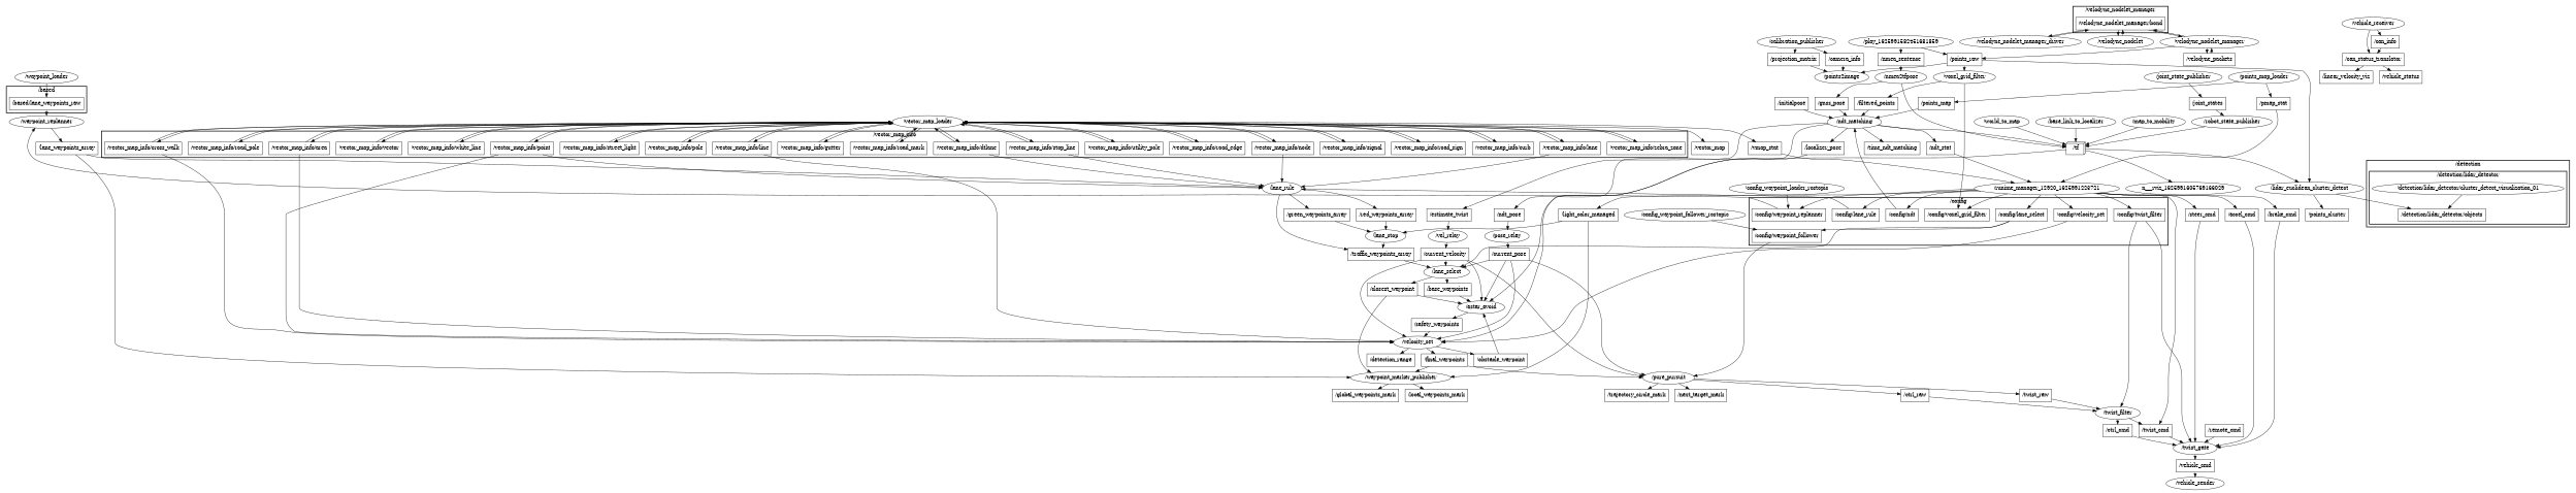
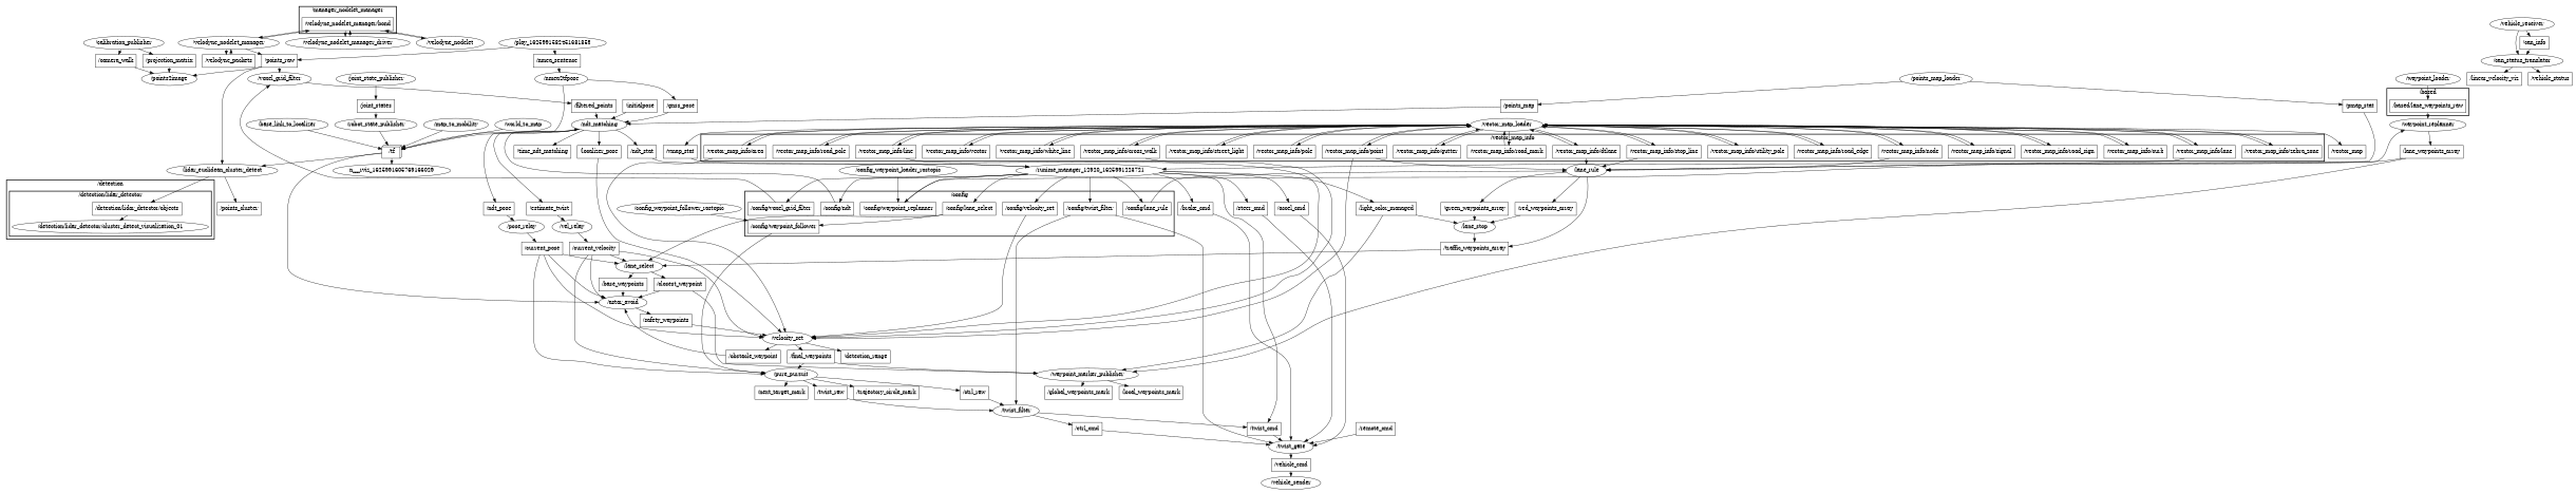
  digraph {
    compound=True
    rank=same
    rankdir=TB
    ranksep=0.2
    node [shape=box]
    edge [penwidth=1]
    n1 [height=0.5 label="/config/twist_filter" width=1.6389]
    n2 [height=0.5 label="/config/lane_select" width=1.6528]
    n3 [height=0.5 label="/config/lane_rule" width=1.5139]
    n4 [height=0.5 label="/config/waypoint_follower" width=2.2361]
    n5 [height=0.5 label="/config/voxel_grid_filter" width=2.0833]
    n6 [height=0.5 label="/config/ndt" width=1.0556]
    n7 [height=0.5 label="/config/velocity_set" width=1.7222]
    n8 [height=0.5 label="/config/waypoint_replanner" width=2.3194]
    n9 [height=0.5 label="/vector_map_info/zebra_zone" width=2.4861]
    n10 [height=0.5 label="/vector_map_info/dtlane" width=2.0833]
    n11 [height=0.5 label="/vector_map_info/curb" width=1.9583]
    n12 [height=0.5 label="/vector_map_info/road_sign" width=2.3611]
    n13 [height=0.5 label="/vector_map_info/signal" width=2.0694]
    n14 [height=0.5 label="/vector_map_info/lane" width=1.9444]
    n15 [height=0.5 label="/vector_map_info/road_edge" width=2.4028]
    n16 [height=0.5 label="/vector_map_info/utility_pole" width=2.4861]
    n17 [height=0.5 label="/vector_map_info/line" width=1.9028]
    n18 [height=0.5 label="/vector_map_info/node" width=1.9861]
    n19 [height=0.5 label="/vector_map_info/road_mark" width=2.4444]
    n20 [height=0.5 label="/vector_map_info/gutter" width=2.0694]
    n21 [height=0.5 label="/vector_map_info/stop_line" width=2.3194]
    n22 [height=0.5 label="/vector_map_info/pole" width=1.9444]
    n23 [height=0.5 label="/vector_map_info/street_light" width=2.4722]
    n24 [height=0.5 label="/vector_map_info/cross_walk" width=2.4722]
    n25 [height=0.5 label="/vector_map_info/white_line" width=2.4167]
    n26 [height=0.5 label="/vector_map_info/vector" width=2.0972]
    n27 [height=0.5 label="/vector_map_info/point" width=2.0139]
    n28 [height=0.5 label="/vector_map_info/road_pole" width=2.375]
    n29 [height=0.5 label="/vector_map_info/area" width=1.9444]
    n30 [height=0.5 label="/based/lane_waypoints_raw" width=2.3194]
    n31 [height=0.5 label="/detection/lidar_detector/objects" width=2.6528]
    n32 [height=0.5 label="/detection/lidar_detector/cluster_detect_visualization_01" shape=ellipse width=5.8314]
    n33 [height=0.5 label="/velodyne_nodelet_manager/bond" width=2.7917]
    n34 [height=0.5 label="/twist_filter" shape=ellipse width=1.4443]
    n35 [height=0.5 label="/twist_gate" shape=ellipse width=1.3721]
    n36 [height=0.5 label="/lane_select" shape=ellipse width=1.4443]
    n37 [height=0.5 label="/lane_rule" shape=ellipse width=1.2818]
    n38 [height=0.5 label="/pure_pursuit" shape=ellipse width=1.6068]
    n39 [height=0.5 label="/voxel_grid_filter" shape=ellipse width=2.022]
    n40 [height=0.5 label="/ndt_matching" shape=ellipse width=1.7151]
    n41 [height=0.5 label="/velocity_set" shape=ellipse width=1.5526]
    n42 [height=0.5 label="/waypoint_replanner" shape=ellipse width=2.3109]
    n43 [height=0.5 label="/vector_map_loader" shape=ellipse width=2.2567]
    n44 [height=0.5 label="/velodyne_nodelet_manager_driver" shape=ellipse width=3.7733]
    n45 [height=0.5 label="/velodyne_nodelet" shape=ellipse width=2.0943]
    n46 [height=0.5 label="/velodyne_nodelet_manager" shape=ellipse width=3.0692]
    n47 [height=0.5 label="/twist_cmd" width=1.0694]
    n48 [height=0.5 label="/ctrl_cmd" width=0.95833]
    n49 [height=0.5 label="/vehicle_cmd" width=1.25]
    n50 [height=0.5 label="/closest_waypoint" width=1.5833]
    n51 [height=0.5 label="/base_waypoints" width=1.4861]
    n52 [height=0.5 label="/red_waypoints_array" width=1.8611]
    n53 [height=0.5 label="/green_waypoints_array" width=2.0417]
    n54 [height=0.5 label="/traffic_waypoints_array" width=2.0833]
    n55 [height=0.5 label="/next_target_mark" width=1.6111]
    n56 [height=0.5 label="/ctrl_raw" width=0.90278]
    n57 [height=0.5 label="/twist_raw" width=1.0278]
    n58 [height=0.5 label="/trajectory_circle_mark" width=2]
    n59 [height=0.5 label="/filtered_points" width=1.375]
    n60 [height=0.5 label="/time_ndt_matching" width=1.7639]
    n61 [height=0.5 label="/ndt_pose" width=0.95833]
    n62 [height=0.5 label="/localizer_pose" width=1.3611]
    n63 [height=0.5 label="/ndt_stat" width=0.875]
    n64 [height=0.5 label="/estimate_twist" width=1.375]
    n65 [height=0.5 label="/tf" shape=box3d width=0.75]
    n66 [height=0.5 label="/obstacle_waypoint" width=1.6944]
    n67 [height=0.5 label="/detection_range" width=1.4861]
    n68 [height=0.5 label="/final_waypoints" width=1.4861]
    n69 [height=0.5 label="/lane_waypoints_array" width=1.9444]
    n70 [height=0.5 label="/vmap_stat" width=1.0694]
    n71 [height=0.5 label="/vector_map" width=1.1806]
    n72 [height=0.5 label="/velodyne_packets" width=1.625]
    n73 [height=0.5 label="/points_raw" width=1.1111]
    n74 [height=0.5 label="/vehicle_sender" shape=ellipse width=1.8234]
    n75 [height=0.5 label="/astar_avoid" shape=ellipse width=1.4985]
    n76 [height=0.5 label="/waypoint_marker_publisher" shape=ellipse width=3.1233]
    n77 [height=0.5 label="/lane_stop" shape=ellipse width=1.2999]
    n78 [height=0.5 label="/pose_relay" shape=ellipse width=1.4263]
    n79 [height=0.5 label="/runime_manager_12920_1625991223721" shape=ellipse width=4.4774]
    n80 [height=0.5 label="/vel_relay" shape=ellipse width=1.2818]
    n81 [height=0.5 label="/lidar_euclidean_cluster_detect" shape=ellipse width=3.34]
    n___rviz_1625991605769166029 [height=0.5 width=3.6108 shape=""]
    n83 [height=0.5 label="/points2image" shape=ellipse width=1.6971]
    n84 [height=0.5 label="/safety_waypoints" width=1.5972]
    n85 [height=0.5 label="/global_waypoints_mark" width=2.1111]
    n86 [height=0.5 label="/local_waypoints_mark" width=2]
    n87 [height=0.5 label="/brake_cmd" width=1.125]
    n88 [height=0.5 label="/gnss_pose" width=1.0556]
    n89 [height=0.5 label="/linear_velocity_viz" width=1.7361]
    n90 [height=0.5 label="/light_color_managed" width=1.8889]
    n91 [height=0.5 label="/remote_cmd" width=1.2361]
    n92 [height=0.5 label="/steer_cmd" width=1.0694]
    n93 [height=0.5 label="/current_velocity" width=1.5139]
-   n94 [height=0.5 label="/camera_info" width=1.2361]
+   n94 [height=0.5 label="/camera_walk" width=1.2361]
    n95 [height=0.5 label="/accel_cmd" width=1.0972]
    n96 [height=0.5 label="/points_cluster" width=1.3333]
    n97 [height=0.5 label="/joint_states" width=1.1389]
    n98 [height=0.5 label="/robot_state_publisher" shape=ellipse width=2.4734]
    n99 [height=0.5 label="/initialpose" width=1.0694]
    n100 [height=0.5 label="/projection_matrix" width=1.6389]
    n101 [height=0.5 label="/pmap_stat" width=1.0694]
    n102 [height=0.5 label="/current_pose" width=1.25]
    n103 [height=0.5 label="/vehicle_status" width=1.3472]
-   n104 [height=0.5 label="/can_status_translator" width=2.4192]
+   n104 [height=0.5 label="/can_status_translator" shape=ellipse width=2.4192]
    n105 [height=0.5 label="/points_map" width=1.1667]
    n106 [height=0.5 label="/can_info" width=0.94444]
    n107 [height=0.5 label="/nmea_sentence" width=1.4444]
    n108 [height=0.5 label="/nmea2tfpose" shape=ellipse width=1.6249]
    n109 [height=0.5 label="/map_to_mobility" shape=ellipse width=2.0762]
    n110 [height=0.5 label="/world_to_map" shape=ellipse width=1.8054]
    n111 [height=0.5 label="/base_link_to_localizer" shape=ellipse width=2.5817]
    n112 [height=0.5 label="/calibration_publisher" shape=ellipse width=2.4373]
    n113 [height=0.5 label="/waypoint_loader" shape=ellipse width=2.004]
    n114 [height=0.5 label="/config_waypoint_loader_rostopic" shape=ellipse width=3.665]
    n115 [height=0.5 label="/play_1625991582451681859" shape=ellipse width=3.2317]
    n116 [height=0.5 label="/joint_state_publisher" shape=ellipse width=2.4192]
    n117 [height=0.5 label="/vehicle_receiver" shape=ellipse width=1.9859]
    n118 [height=0.5 label="/config_waypoint_follower_rostopic" shape=ellipse width=3.8816]
    n119 [height=0.5 label="/points_map_loader" shape=ellipse width=2.2567]
    subgraph cluster_1 {
      label="/config"
      style=bold
      n1
      n2
      n3
      n4
      n5
      n6
      n7
      n8
    }
    subgraph cluster_2 {
      label="/vector_map_info"
      style=bold
      n9
      n10
      n11
      n12
      n13
      n14
      n15
      n16
      n17
      n18
      n19
      n20
      n21
      n22
      n23
      n24
      n25
      n26
      n27
      n28
      n29
    }
    subgraph cluster_3 {
      label="/based"
      style=bold
      n30
    }
    subgraph cluster_4 {
      label="/detection"
      style=bold
      subgraph cluster_5 {
        label="/detection/lidar_detector"
        style=bold
        n31
        n32
      }
    }
    subgraph cluster_6 {
-     label="/velodyne_nodelet_manager"
+     label="/manager_nodelet_manager"
      style=bold
      n33
    }
    n1 -> n34
    n1 -> n35
    n2 -> n4
    n2 -> n36
    n3 -> n37
    n4 -> n38
-   n39 -> n5
+   n5 -> n39
    n6 -> n40
    n7 -> n41
    n8 -> n42
    n9 -> n43
    n10 -> n37
    n10 -> n43
    n11 -> n43
    n12 -> n43
    n13 -> n43
    n14 -> n37
    n14 -> n43
    n15 -> n43
    n16 -> n43
    n17 -> n41
    n17 -> n43
    n18 -> n37
    n18 -> n43
    n19 -> n43
    n20 -> n43
    n21 -> n37
    n21 -> n43
    n22 -> n43
    n23 -> n43
    n24 -> n41
    n24 -> n43
    n25 -> n43
    n26 -> n43
    n27 -> n37
    n27 -> n41
    n27 -> n43
    n28 -> n43
    n29 -> n41
    n29 -> n43
    n30 -> n42
-   n32 -> n31
+   n31 -> n32
    n33 -> n44
    n33 -> n45
    n33 -> n46
    n34 -> n47
    n34 -> n48
    n35 -> n49
    n36 -> n50
    n36 -> n51
    n37 -> n52
    n37 -> n53
    n37 -> n54
    n38 -> n55
    n38 -> n56
    n38 -> n57
    n38 -> n58
    n39 -> n59
    n40 -> n60
    n40 -> n61
    n40 -> n62
    n40 -> n63
    n40 -> n64
    n40 -> n65
    n41 -> n66
    n41 -> n67
    n41 -> n68
    n42 -> n69
    n43 -> n9
    n43 -> n10
    n43 -> n11
    n43 -> n12
    n43 -> n13
    n43 -> n14
    n43 -> n15
    n43 -> n16
    n43 -> n17
    n43 -> n18
    n43 -> n19
    n43 -> n20
    n43 -> n21
    n43 -> n22
    n43 -> n23
    n43 -> n24
    n43 -> n25
    n43 -> n26
    n43 -> n27
    n43 -> n28
    n43 -> n29
    n43 -> n70
    n43 -> n71
    n44 -> n33
    n45 -> n33
    n46 -> n33
    n46 -> n72
    n46 -> n73
    n47 -> n35
    n48 -> n35
    n49 -> n74
    n50 -> n75
    n50 -> n76
    n51 -> n75
    n52 -> n77
    n53 -> n77
    n54 -> n36
    n56 -> n34
    n57 -> n34
    n59 -> n40
    n61 -> n78
    n62 -> n41
    n63 -> n79
    n64 -> n80
    n65 -> n75
    n65 -> n81
    n65 -> n___rviz_1625991605769166029
    n66 -> n75
    n68 -> n38
    n68 -> n76
    n69 -> n37
    n69 -> n76
    n70 -> n79
    n72 -> n46
    n73 -> n39
    n73 -> n81
    n73 -> n83
    n75 -> n84
    n76 -> n85
    n76 -> n86
    n77 -> n54
    n78 -> n102
    n79 -> n1
    n79 -> n2
    n79 -> n3
    n79 -> n5
    n79 -> n6
    n79 -> n7
    n79 -> n8
    n79 -> n47
    n79 -> n87
    n79 -> n90
    n79 -> n92
    n79 -> n95
    n80 -> n93
    n81 -> n31
    n81 -> n96
    n84 -> n41
    n87 -> n35
    n88 -> n40
    n90 -> n76
    n90 -> n77
    n91 -> n35
    n92 -> n35
    n93 -> n36
    n93 -> n38
    n93 -> n41
    n93 -> n75
    n94 -> n83
    n95 -> n35
    n97 -> n98
    n98 -> n65
    n99 -> n40
    n100 -> n83
    n101 -> n79
    n102 -> n36
    n102 -> n38
    n102 -> n41
    n102 -> n75
    n104 -> n89
    n104 -> n103
    n105 -> n40
    n106 -> n104
    n107 -> n108
    n108 -> n65
    n108 -> n88
    n109 -> n65
    n110 -> n65
    n111 -> n65
    n112 -> n94
    n112 -> n100
    n113 -> n30
    n114 -> n8
    n115 -> n73
    n115 -> n107
    n116 -> n97
    n117 -> n104
    n117 -> n106
    n118 -> n4
    n119 -> n101
    n119 -> n105
  }
